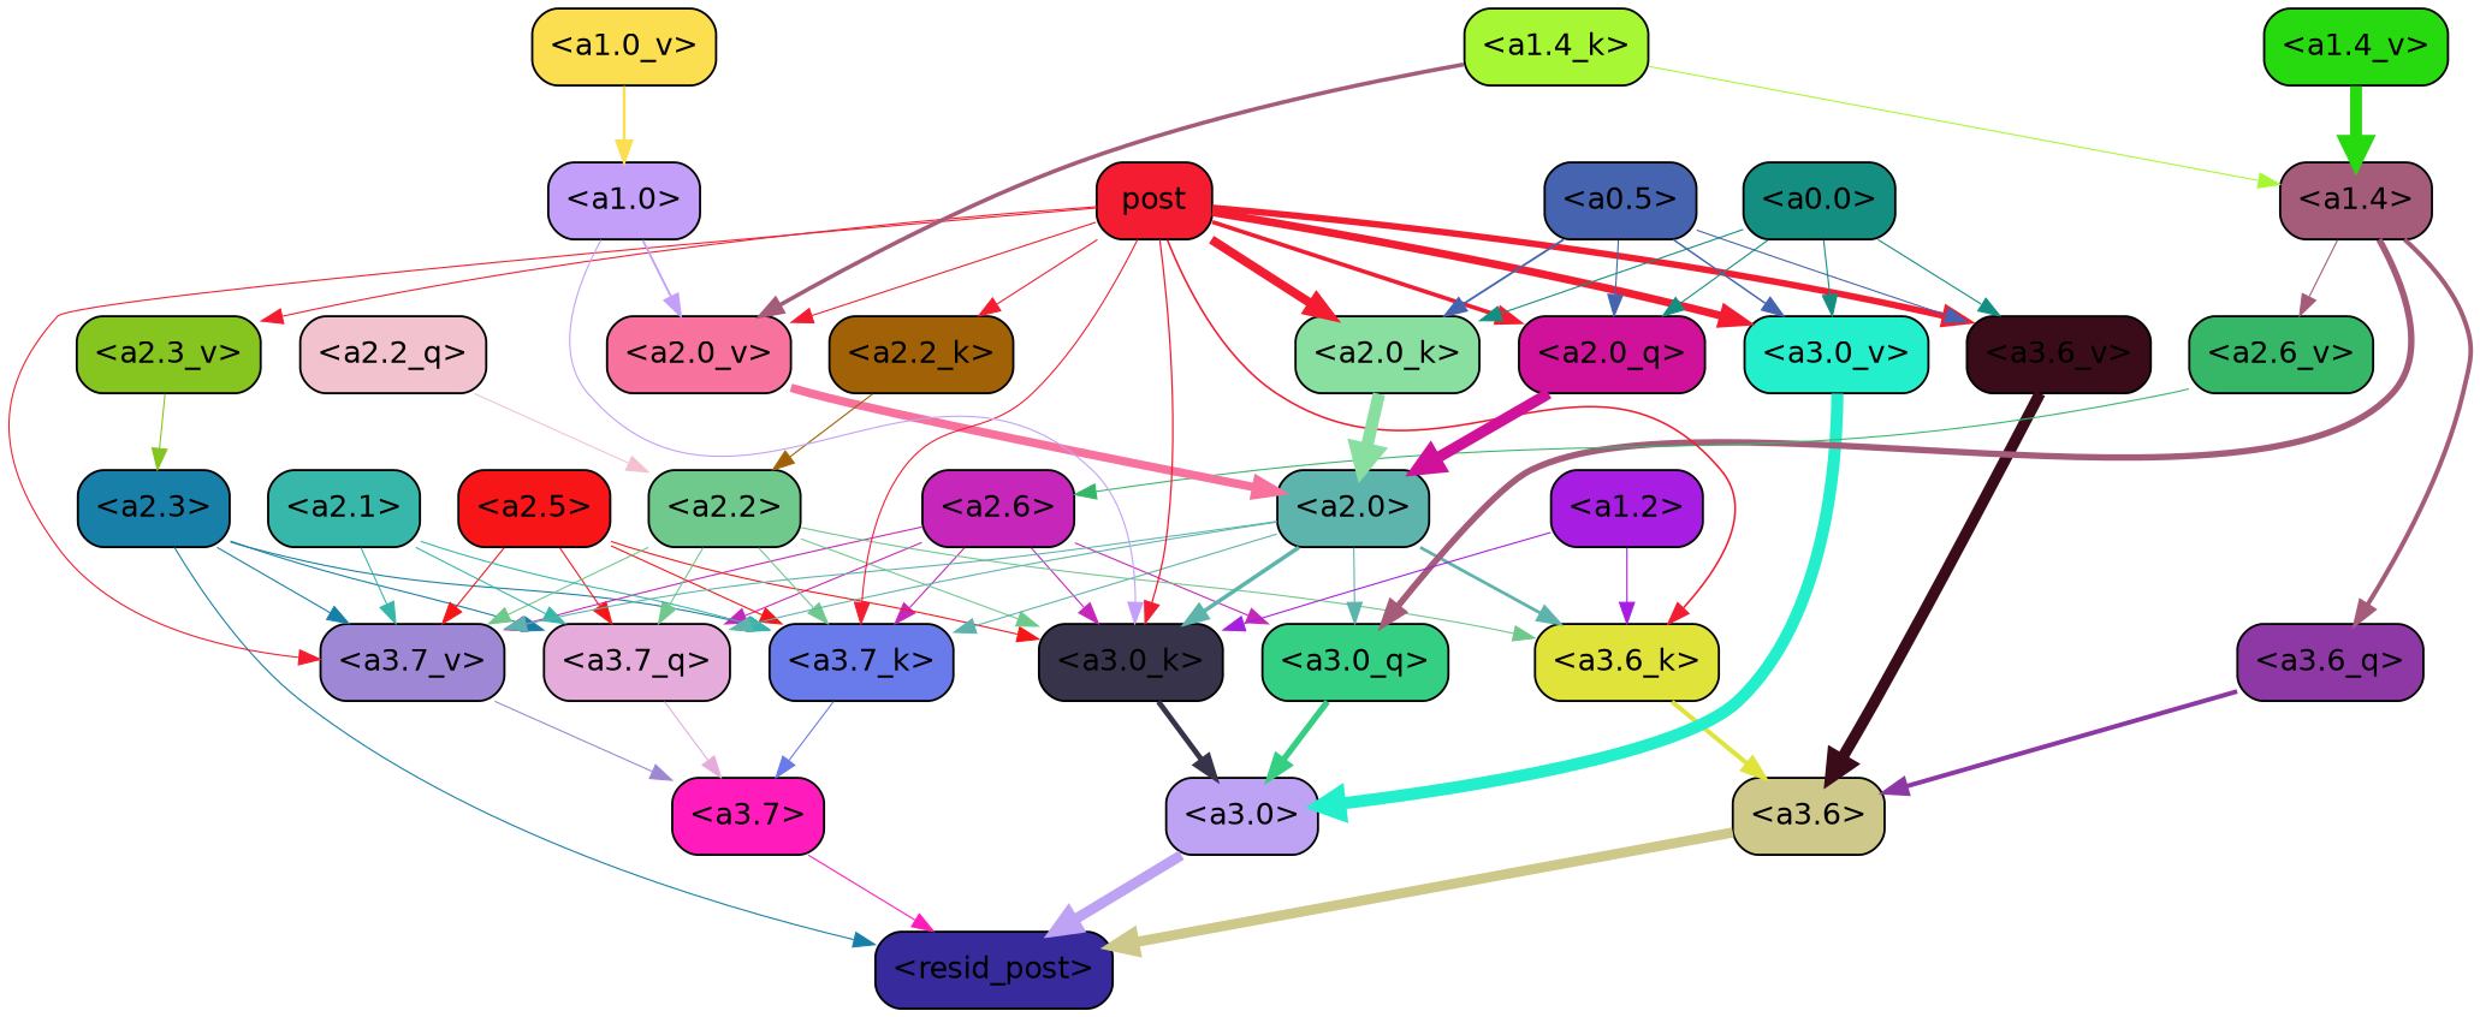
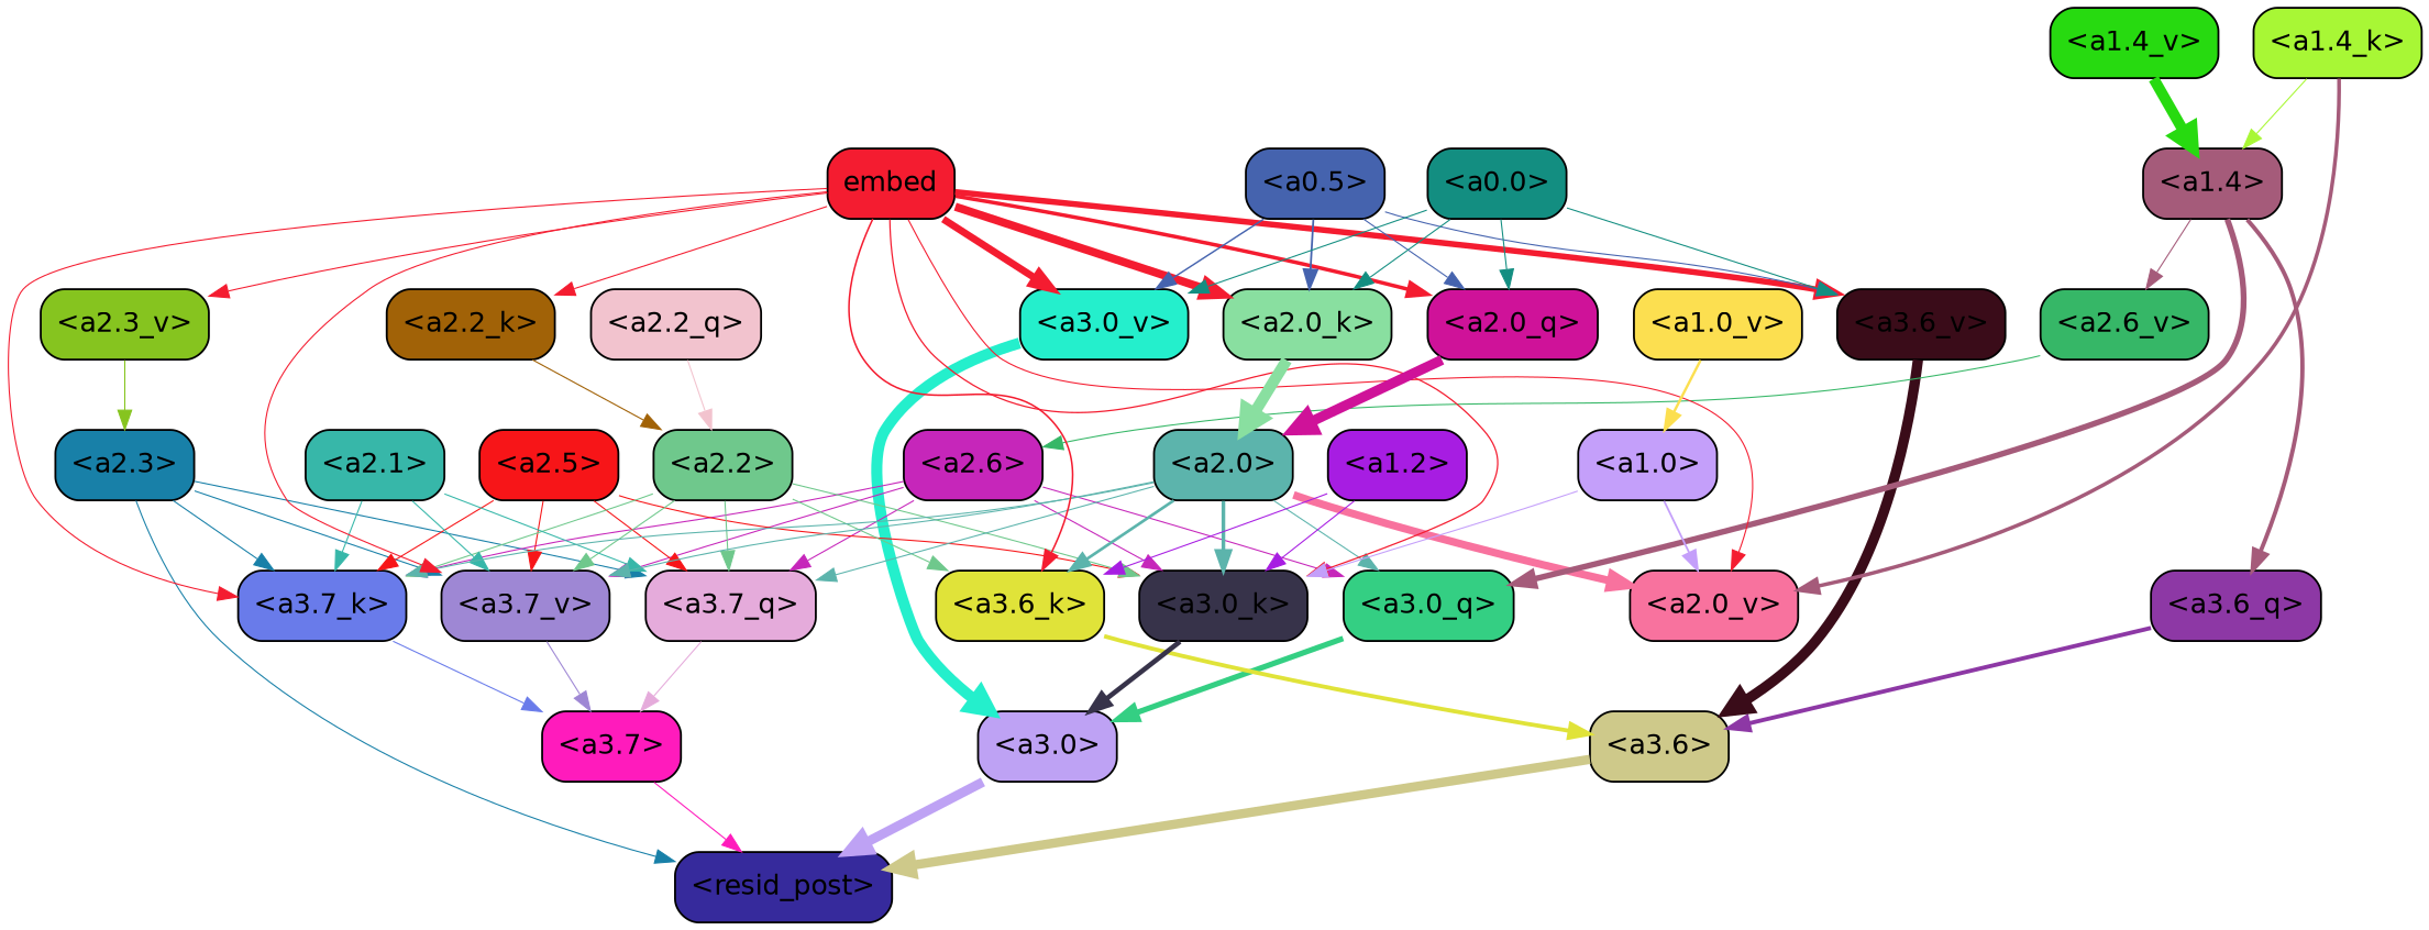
  strict digraph {
    splines=true
    node [color=black fontname=Helvetica shape=box style="filled, rounded"]
    edge [color="#f41c30" penwidth=0.6]
    "<a3.7>" [fillcolor="#ff1bbc"]
    "<resid_post>" [fillcolor="#362a9c"]
    "<a3.6>" [fillcolor="#cec98a"]
    "<a3.0>" [fillcolor="#bea2f4"]
    "<a2.3>" [fillcolor="#1880a8"]
    "<a3.7_q>" [fillcolor="#e5abdb"]
    "<a3.7_k>" [fillcolor="#697bea"]
    "<a3.7_v>" [fillcolor="#9e87d4"]
    "<a3.6_q>" [fillcolor="#8d38a5"]
    "<a3.0_q>" [fillcolor="#34cf83"]
    "<a3.6_k>" [fillcolor="#e0e339"]
    "<a3.0_k>" [fillcolor="#37334a"]
    "<a3.6_v>" [fillcolor="#3a0c19"]
    "<a3.0_v>" [fillcolor="#24efcc"]
    "<a2.6>" [fillcolor="#c626ba"]
    "<a2.5>" [fillcolor="#f71518"]
    "<a2.2>" [fillcolor="#6fc88c"]
    "<a2.1>" [fillcolor="#37b7a9"]
    "<a2.0>" [fillcolor="#5cb4ac"]
    "<a1.4>" [fillcolor="#a55b7a"]
    "<a2.6_v>" [fillcolor="#36b767"]
    "<a2.0_v>" [fillcolor="#f8729e"]
-   embed [fillcolor="#f41c30" label=post]
+   embed [fillcolor="#f41c30"]
    "<a2.0_q>" [fillcolor="#cf1299"]
    "<a2.2_k>" [fillcolor="#a16207"]
    "<a2.0_k>" [fillcolor="#89dfa0"]
    "<a2.3_v>" [fillcolor="#86c41f"]
    "<a1.2>" [fillcolor="#a71de2"]
    "<a1.0>" [fillcolor="#c49ffa"]
    "<a0.5>" [fillcolor="#4563ae"]
    "<a0.0>" [fillcolor="#138e81"]
    "<a2.2_q>" [fillcolor="#f2c3ce"]
    "<a1.4_k>" [fillcolor="#a8f735"]
    "<a1.4_v>" [fillcolor="#27da10"]
    "<a1.0_v>" [fillcolor="#fcdf50"]
    "<a3.7>" -> "<resid_post>" [color="#ff1bbc"]
    "<a3.6>" -> "<resid_post>" [color="#cec98a" penwidth=4.7534414529800415]
    "<a3.0>" -> "<resid_post>" [color="#bea2f4" penwidth=4.898576855659485]
    "<a2.3>" -> "<resid_post>" [color="#1880a8"]
    "<a2.3>" -> "<a3.7_q>" [color="#1880a8"]
    "<a2.3>" -> "<a3.7_k>" [color="#1880a8"]
    "<a2.3>" -> "<a3.7_v>" [color="#1880a8"]
    "<a3.7_q>" -> "<a3.7>" [color="#e5abdb"]
    "<a3.7_k>" -> "<a3.7>" [color="#697bea"]
    "<a3.7_v>" -> "<a3.7>" [color="#9e87d4"]
    "<a3.6_q>" -> "<a3.6>" [color="#8d38a5" penwidth=2.160832464694977]
    "<a3.0_q>" -> "<a3.0>" [color="#34cf83" penwidth=2.870753765106201]
    "<a3.6_k>" -> "<a3.6>" [color="#e0e339" penwidth=2.13908451795578]
    "<a3.0_k>" -> "<a3.0>" [color="#37334a" penwidth=2.520303964614868]
    "<a3.6_v>" -> "<a3.6>" [color="#3a0c19" penwidth=5.297133803367615]
    "<a3.0_v>" -> "<a3.0>" [color="#24efcc" penwidth=5.680712580680847]
    "<a2.6>" -> "<a3.7_q>" [color="#c626ba"]
    "<a2.6>" -> "<a3.7_k>" [color="#c626ba"]
    "<a2.6>" -> "<a3.7_v>" [color="#c626ba"]
    "<a2.6>" -> "<a3.0_q>" [color="#c626ba"]
    "<a2.6>" -> "<a3.0_k>" [color="#c626ba"]
    "<a2.5>" -> "<a3.7_q>" [color="#f71518"]
    "<a2.5>" -> "<a3.7_k>" [color="#f71518"]
    "<a2.5>" -> "<a3.7_v>" [color="#f71518"]
    "<a2.5>" -> "<a3.0_k>" [color="#f71518"]
    "<a2.2>" -> "<a3.7_q>" [color="#6fc88c"]
    "<a2.2>" -> "<a3.7_k>" [color="#6fc88c"]
    "<a2.2>" -> "<a3.7_v>" [color="#6fc88c"]
    "<a2.2>" -> "<a3.6_k>" [color="#6fc88c"]
    "<a2.2>" -> "<a3.0_k>" [color="#6fc88c"]
    "<a2.1>" -> "<a3.7_q>" [color="#37b7a9"]
    "<a2.1>" -> "<a3.7_k>" [color="#37b7a9"]
    "<a2.1>" -> "<a3.7_v>" [color="#37b7a9"]
    "<a2.0>" -> "<a3.7_q>" [color="#5cb4ac"]
    "<a2.0>" -> "<a3.7_k>" [color="#5cb4ac"]
    "<a2.0>" -> "<a3.7_v>" [color="#5cb4ac"]
    "<a2.0>" -> "<a3.0_q>" [color="#5cb4ac"]
    "<a2.0>" -> "<a3.6_k>" [color="#5cb4ac" penwidth=1.4784413101151586]
    "<a2.0>" -> "<a3.0_k>" [color="#5cb4ac" penwidth=1.8858084231615067]
    "<a1.4>" -> "<a3.6_q>" [color="#a55b7a" penwidth=2.149975523352623]
    "<a1.4>" -> "<a3.0_q>" [color="#a55b7a" penwidth=3.0018038749694824]
    "<a1.4>" -> "<a2.6_v>" [color="#a55b7a"]
    "<a2.6_v>" -> "<a2.6>" [color="#36b767"]
-   "<a2.0_v>" -> "<a2.0>" [color="#f8729e" penwidth=3.9731863737106323]
+   "<a2.0>" -> "<a2.0_v>" [color="#f8729e" penwidth=3.9731863737106323]
    embed -> "<a3.7_k>"
    embed -> "<a3.7_v>"
    embed -> "<a3.6_k>" [penwidth=0.8552796393632889]
    embed -> "<a3.0_k>" [penwidth=0.691851794719696]
    embed -> "<a3.6_v>" [penwidth=3.067279100418091]
    embed -> "<a3.0_v>" [penwidth=3.6927278637886047]
    embed -> "<a2.0_v>"
    embed -> "<a2.0_q>" [penwidth=1.944248914718628]
    embed -> "<a2.2_k>"
    embed -> "<a2.0_k>" [penwidth=4.198909968137741]
    embed -> "<a2.3_v>"
    "<a2.0_q>" -> "<a2.0>" [color="#cf1299" penwidth=5.1847569942474365]
    "<a2.2_k>" -> "<a2.2>" [color="#a16207" penwidth=0.6149471998214722]
    "<a2.0_k>" -> "<a2.0>" [color="#89dfa0" penwidth=5.773491740226746]
    "<a2.3_v>" -> "<a2.3>" [color="#86c41f"]
    "<a1.2>" -> "<a3.6_k>" [color="#a71de2"]
    "<a1.2>" -> "<a3.0_k>" [color="#a71de2"]
    "<a1.0>" -> "<a3.0_k>" [color="#c49ffa"]
    "<a1.0>" -> "<a2.0_v>" [color="#c49ffa" penwidth=0.9920598268508911]
    "<a0.5>" -> "<a3.6_v>" [color="#4563ae"]
    "<a0.5>" -> "<a3.0_v>" [color="#4563ae" penwidth=0.8028683364391327]
    "<a0.5>" -> "<a2.0_q>" [color="#4563ae"]
    "<a0.5>" -> "<a2.0_k>" [color="#4563ae" penwidth=0.9883035719394684]
    "<a0.0>" -> "<a3.6_v>" [color="#138e81"]
    "<a0.0>" -> "<a3.0_v>" [color="#138e81"]
    "<a0.0>" -> "<a2.0_q>" [color="#138e81"]
    "<a0.0>" -> "<a2.0_k>" [color="#138e81"]
    "<a2.2_q>" -> "<a2.2>" [color="#f2c3ce"]
    "<a1.4_k>" -> "<a1.4>" [color="#a8f735"]
    "<a1.4_k>" -> "<a2.0_v>" [color="#a55b7a" penwidth=1.925402581691742]
    "<a1.4_v>" -> "<a1.4>" [color="#27da10" penwidth=5.565408229827881]
    "<a1.0_v>" -> "<a1.0>" [color="#fcdf50" penwidth=1.3358666002750397]
  }
